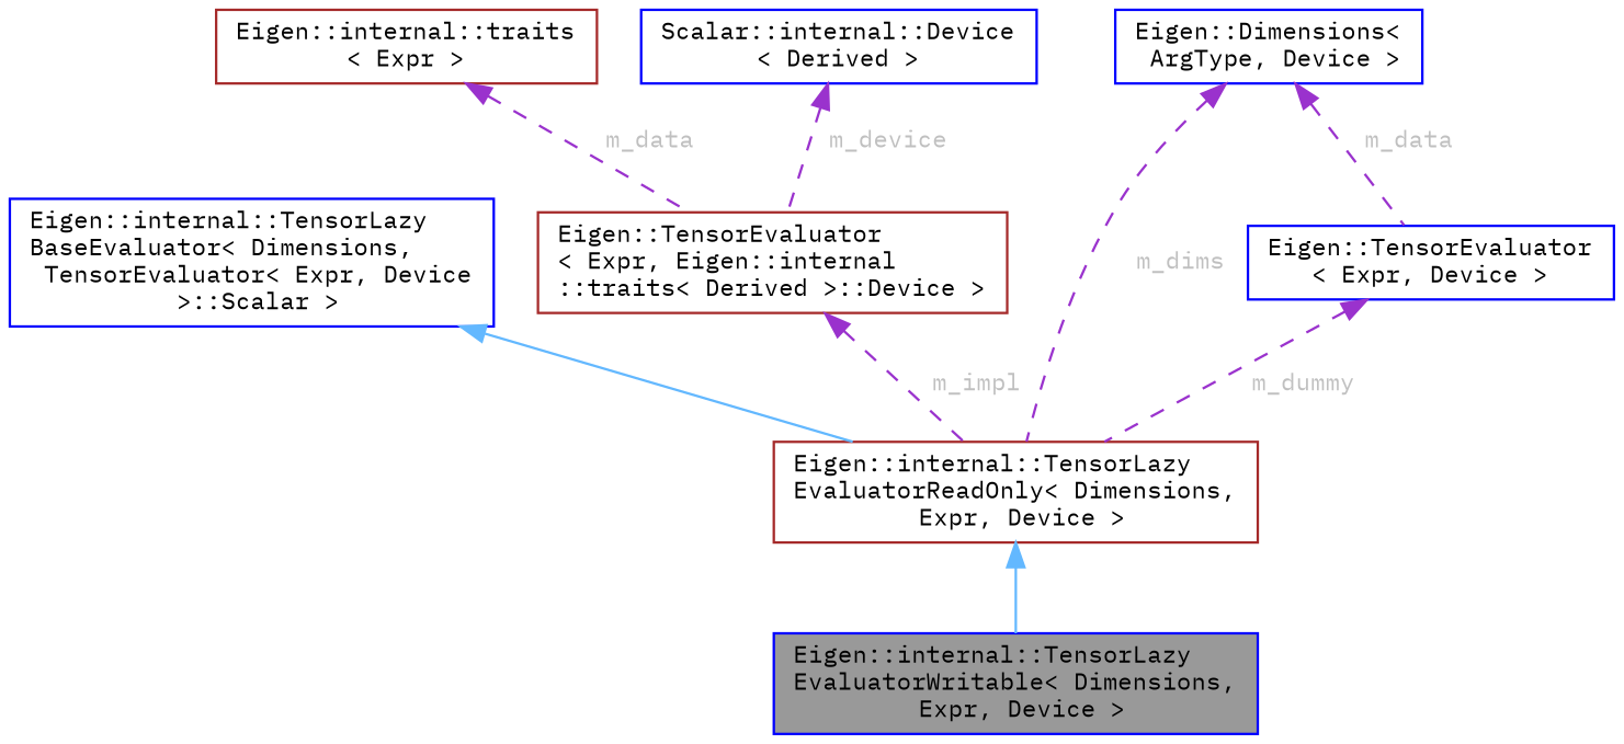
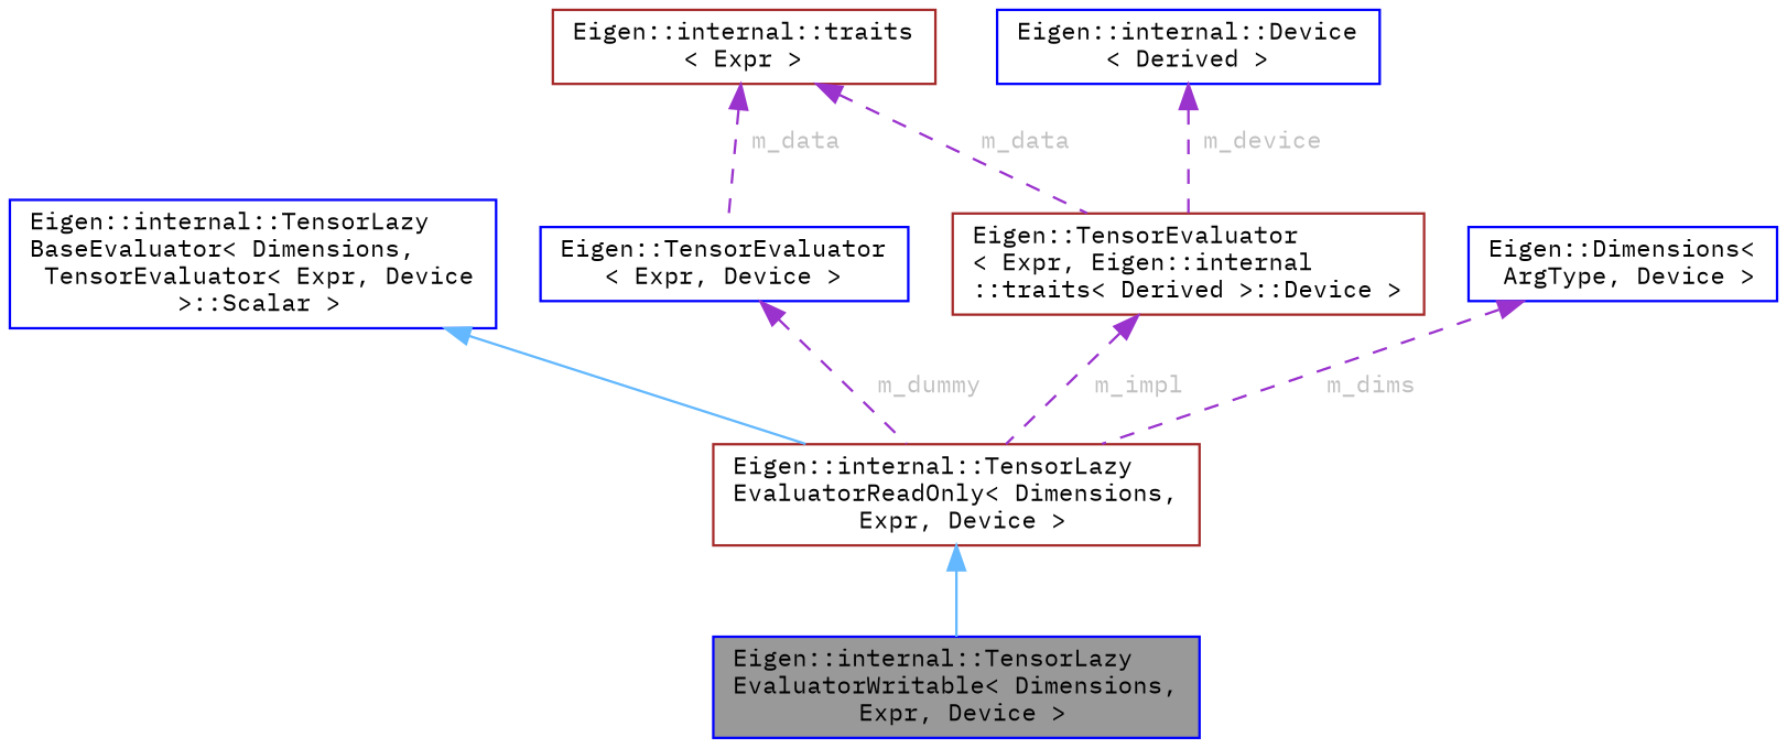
  digraph {
    fontname="IBM Plex Mono"
    rankdir=TB
    node [color=blue fillcolor=white fontname="IBM Plex Mono" fontsize=10 shape=box style=filled]
    edge [color=darkorchid3 dir=back fontname="IBM Plex Mono" fontsize=10 labelfontname=Helvetica labelfontsize=10 style=dashed fontcolor=grey]
    n1 [fillcolor=grey60 fontcolor=black height=0.2 label="Eigen::internal::TensorLazy\lEvaluatorWritable\< Dimensions,\l Expr, Device \>" width=0.4]
    n2 [color=brown height=0.2 label="Eigen::internal::TensorLazy\lEvaluatorReadOnly\< Dimensions,\l Expr, Device \>" width=0.4]
    n3 [height=0.2 label="Eigen::internal::TensorLazy\lBaseEvaluator\< Dimensions,\l TensorEvaluator\< Expr, Device\l \>::Scalar \>" width=0.4]
    n4 [color=brown height=0.2 label="Eigen::TensorEvaluator\l\< Expr, Eigen::internal\l::traits\< Derived \>::Device \>" width=0.4]
    n5 [color=brown height=0.2 label="Eigen::internal::traits\l\< Expr \>" width=0.4]
    n6 [height=0.2 label="Eigen::TensorEvaluator\l\< Expr, Device \>" width=0.4]
-   n7 [height=0.2 label="Scalar::internal::Device\l\< Derived \>" width=0.4]
+   n7 [height=0.2 label="Eigen::internal::Device\l\< Derived \>" width=0.4]
    n8 [height=0.2 label="Eigen::Dimensions\<\l ArgType, Device \>" width=0.4]
    n2 -> n1 [color=steelblue1 style=solid fontcolor=""]
    n3 -> n2 [color=steelblue1 style=solid fontcolor=""]
    n4 -> n2 [label=" m_impl"]
    n5 -> n4 [label=" m_data"]
-   n8 -> n6 [label=" m_data"]
+   n5 -> n6 [label=" m_data"]
    n6 -> n2 [label=" m_dummy"]
    n7 -> n4 [label=" m_device"]
    n8 -> n2 [label=" m_dims"]
  }
